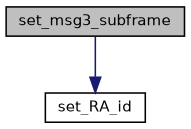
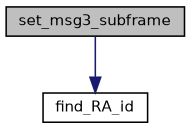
  digraph {
    rankdir=TB
    node [color=black fontname=Helvetica fontsize=10 shape=record style=filled]
    n1 [fillcolor=grey75 fontcolor=black height=0.2 label=set_msg3_subframe width=0.4]
-   n2 [fillcolor=white height=0.2 label=set_RA_id width=0.4]
+   n2 [fillcolor=white height=0.2 label=find_RA_id width=0.4]
    n1 -> n2 [color=midnightblue fontname=Helvetica fontsize=10 labelfontname=Helvetica labelfontsize=10 style=solid]
  }
